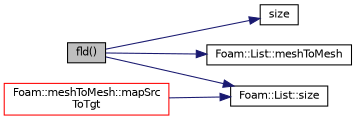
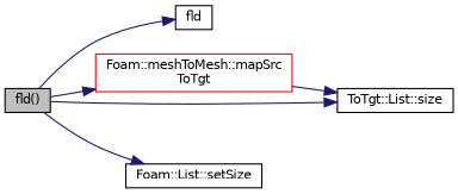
  digraph {
    rankdir=LR
    node [color=black fontname=Helvetica fontsize=10 shape=record]
    edge [color=midnightblue fontname=Helvetica fontsize=10 labelfontname=Helvetica labelfontsize=10 style=solid]
    n1 [fillcolor=grey75 fontcolor=black height=0.2 label="fld()" style=filled width=0.4]
-   n2 [height=0.2 label=size width=0.4]
+   n2 [height=0.2 label=fld width=0.4]
    n3 [color=red height=0.2 label="Foam::meshToMesh::mapSrc\lToTgt" width=0.4]
-   n4 [height=0.2 label="Foam::List::size" width=0.4]
-   n5 [height=0.2 label="Foam::List::meshToMesh" width=0.4]
+   n4 [height=0.2 label="ToTgt::List::size" width=0.4]
+   n5 [height=0.2 label="Foam::List::setSize" width=0.4]
    n1 -> n2
+   n1 -> n3
    n1 -> n4
    n1 -> n5
    n3 -> n4
  }
